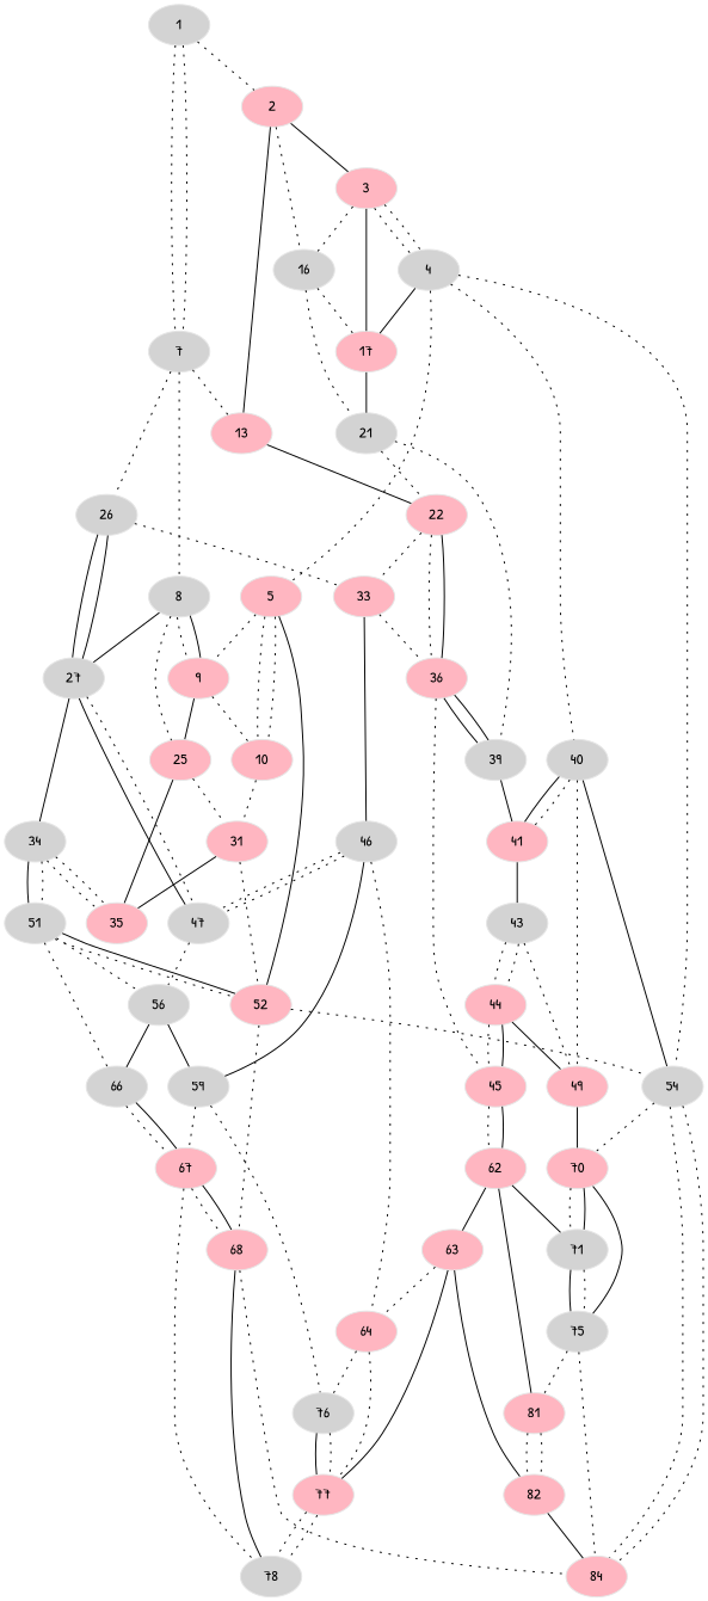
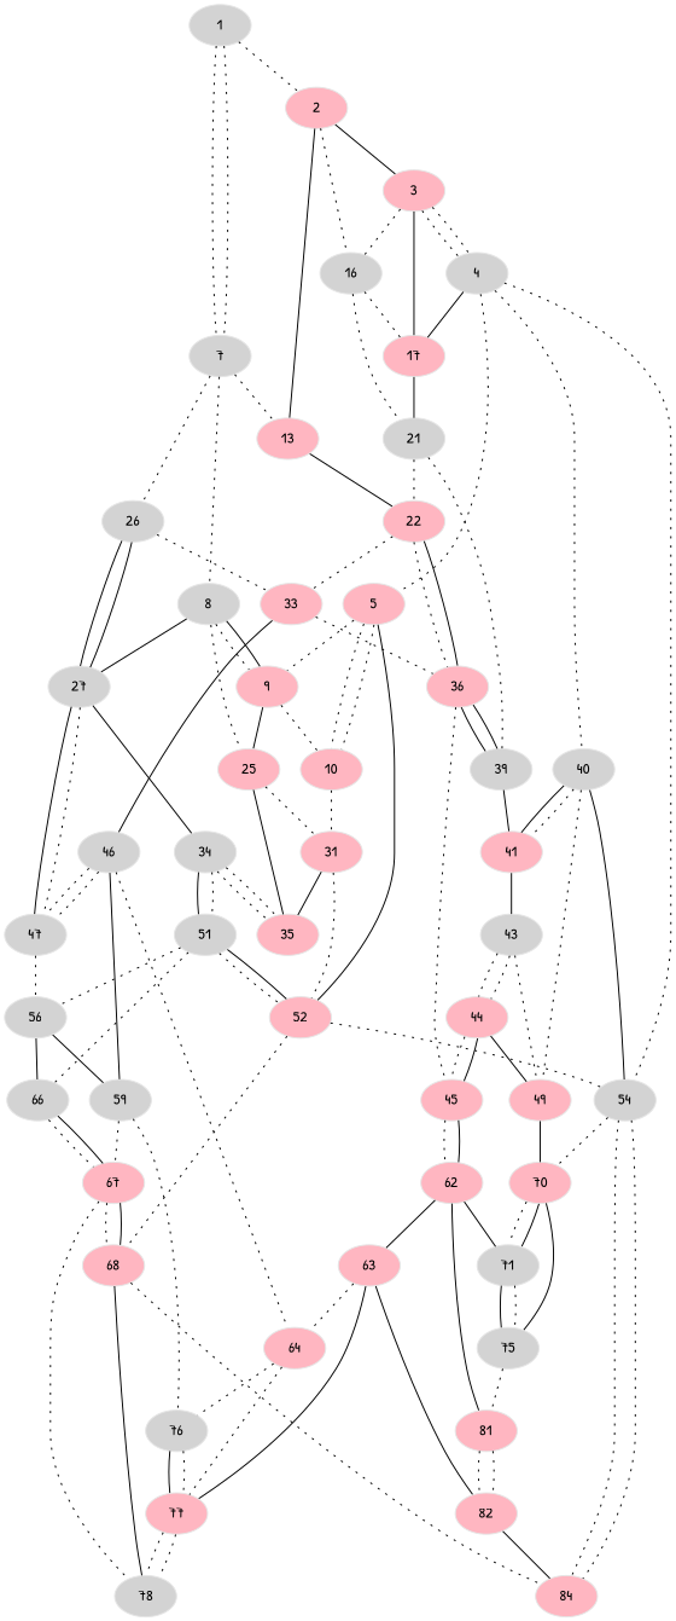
  graph {
    fontname="Patrick Hand"
    node [color=gray90 fillcolor=lightpink fontname="Patrick Hand" style=filled]
    edge [fontname="Patrick Hand" style=dotted]
    1 [fillcolor=lightgrey]
    2 [super="+12"]
    7 [fillcolor=lightgrey super="+14"]
    3 [super="+15"]
    13
    16 [fillcolor=lightgrey super="+18"]
    8 [fillcolor=lightgrey super="+24"]
    26 [fillcolor=lightgrey]
    4 [fillcolor=lightgrey super="+20"]
    17 [super="+19"]
    22 [super="+23"]
    21 [fillcolor=lightgrey super="+29"]
    5 [super="+6"]
    40 [fillcolor=lightgrey super="+53"]
    54 [fillcolor=lightgrey super="+55"]
    9 [super="+11"]
    10
    52 [super="+69"]
    41 [super="+42"]
    49 [super="+50"]
    70 [super="+73"]
    84 [super="+85"]
    25 [super="+30"]
    31 [super="+32"]
    68 [super="+86"]
    27 [fillcolor=lightgrey super="+28"]
    33 [super="+38"]
    35
    34 [fillcolor=lightgrey]
    47 [fillcolor=lightgrey]
    36 [super="+37"]
    39 [fillcolor=lightgrey]
    46 [fillcolor=lightgrey super="+58"]
    45
    51 [fillcolor=lightgrey super="+57"]
    56 [fillcolor=lightgrey super="+61"]
    59 [fillcolor=lightgrey super="+60"]
    64 [super="+65"]
    66 [fillcolor=lightgrey]
    62 [super="+72"]
    43 [fillcolor=lightgrey super="+48"]
    44
    63 [super="+80"]
    71 [fillcolor=lightgrey]
    81
    67 [super="+74"]
    76 [fillcolor=lightgrey]
    77 [super="+79"]
    75 [fillcolor=lightgrey super="+83"]
    78 [fillcolor=lightgrey]
    82
    1 -- 2
    1 -- 7
    1 -- 7
    2 -- 3 [style=solid]
    2 -- 13 [style=solid]
    2 -- 16
    7 -- 13
    7 -- 8
    7 -- 26
    3 -- 16
    3 -- 4
    3 -- 4
    3 -- 17 [style=solid]
    13 -- 22 [style=solid]
    16 -- 17
    16 -- 21
    8 -- 9
    8 -- 9 [style=solid]
    8 -- 25
    8 -- 27 [style=solid]
    26 -- 27 [style=solid]
    26 -- 27 [style=solid]
    26 -- 33
    4 -- 17 [style=solid]
    4 -- 5
    4 -- 40
    4 -- 54
    17 -- 21 [style=solid]
    22 -- 33
    22 -- 36
    22 -- 36 [style=solid]
    21 -- 22
    21 -- 39
    5 -- 9
    5 -- 10
    5 -- 10
    5 -- 52 [style=solid]
    40 -- 54 [style=solid]
    40 -- 41 [style=solid]
    40 -- 41
    40 -- 49
    54 -- 70
    54 -- 84
    54 -- 84
    9 -- 10
    9 -- 25 [style=solid]
    10 -- 31
    52 -- 54
    52 -- 68
    41 -- 43 [style=solid weight=2]
    49 -- 70 [style=solid]
    70 -- 71
    70 -- 71 [style=solid]
    70 -- 75 [style=solid]
    25 -- 31
    25 -- 35 [style=solid]
    31 -- 52
    31 -- 35 [style=solid]
    68 -- 84
    68 -- 78 [style=solid]
    27 -- 34 [style=solid]
    27 -- 47 [style=solid]
    27 -- 47
    33 -- 36
    33 -- 46 [style=solid]
    34 -- 35
    34 -- 35
    34 -- 51 [style=solid]
    34 -- 51
    47 -- 56
    36 -- 39 [style=solid]
    36 -- 39 [style=solid]
    36 -- 45
    39 -- 41 [style=solid]
    46 -- 47
    46 -- 47
    46 -- 59 [style=solid]
    46 -- 64
    45 -- 62
    45 -- 62 [style=solid]
    51 -- 52
    51 -- 52 [style=solid]
    51 -- 56
    51 -- 66
    56 -- 59 [style=solid]
    56 -- 66 [style=solid]
    59 -- 67
    59 -- 76
    64 -- 76
    64 -- 77
    66 -- 67
    66 -- 67 [style=solid]
    62 -- 63 [style=solid]
    62 -- 71 [style=solid]
    62 -- 81 [style=solid]
    43 -- 49
    43 -- 44
    43 -- 44
    44 -- 49 [style=solid]
    44 -- 45
    44 -- 45 [style=solid]
    63 -- 64
    63 -- 77 [style=solid]
    63 -- 82 [style=solid]
    71 -- 75 [style=solid]
    71 -- 75
    81 -- 82
    81 -- 82
    67 -- 68
    67 -- 68 [style=solid]
    67 -- 78
    76 -- 77 [style=solid]
    76 -- 77
    77 -- 78
    77 -- 78
-   75 -- 84
    75 -- 81
    82 -- 84 [style=solid]
  }
